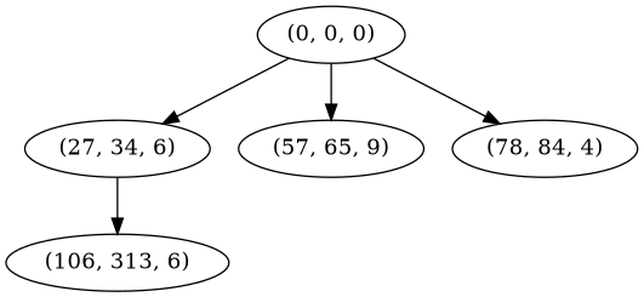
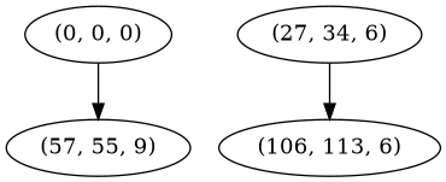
  digraph {
    "(0, 0, 0)"
    "(27, 34, 6)"
-   "(57, 65, 9)"
-   "(78, 84, 4)"
-   "(106, 113, 6)" [label="(106, 313, 6)"]
-   "(0, 0, 0)" -> "(27, 34, 6)"
+   "(57, 65, 9)" [label="(57, 55, 9)"]
+   "(106, 113, 6)"
    "(0, 0, 0)" -> "(57, 65, 9)"
-   "(0, 0, 0)" -> "(78, 84, 4)"
    "(27, 34, 6)" -> "(106, 113, 6)"
  }
